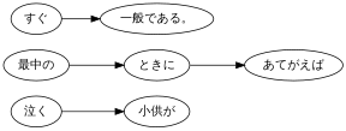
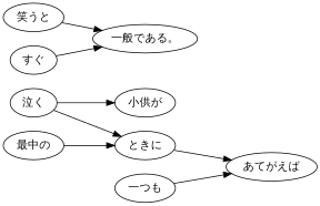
  digraph {
    rankdir=LR
    n1 [label="小供が"]
    n2 [label="泣く"]
    n3 [label="ときに"]
    n4 [label="あてがえば"]
    n5 [label="最中の"]
+   n6 [label="一つも"]
+   n7 [label="笑うと"]
    n8 [label="一般である。"]
    n9 [label="すぐ"]
    n2 -> n1
+   n2 -> n3
    n3 -> n4
    n5 -> n3
+   n6 -> n4
+   n7 -> n8
    n9 -> n8
  }
